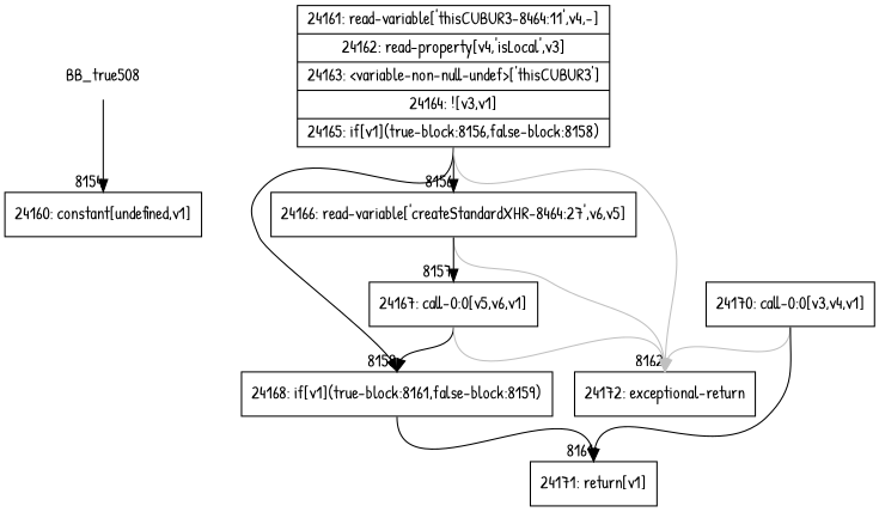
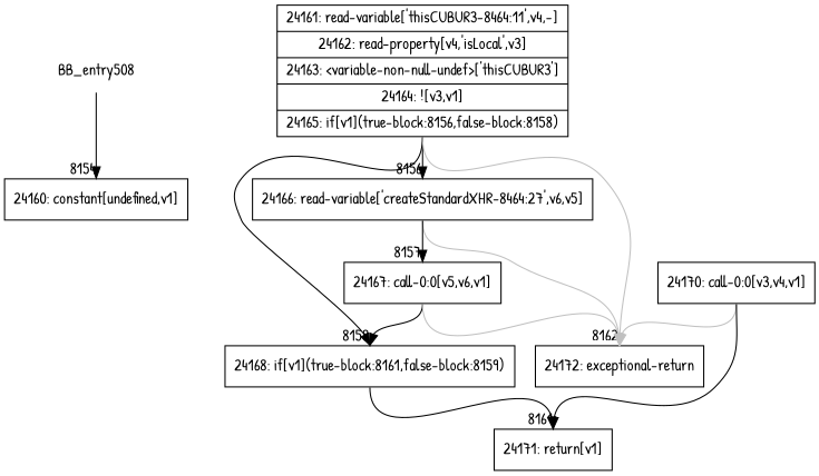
  digraph {
    fontname="Patrick Hand"
    rankdir=TD
    node [fontname="Patrick Hand" shape=record]
    edge [fontname="Patrick Hand" headport=n tailport=s]
-   BB_entry508 [shape=none label=BB_true508]
+   BB_entry508 [shape=none]
    n2 [label="{24160: constant[undefined,v1]}"]
    n3 [label="{24161: read-variable['thisCUBUR3-8464:11',v4,-]|24162: read-property[v4,'isLocal',v3]|24163: \<variable-non-null-undef\>['thisCUBUR3']|24164: ![v3,v1]|24165: if[v1](true-block:8156,false-block:8158)}"]
    n4 [label="{24168: if[v1](true-block:8161,false-block:8159)}"]
    n5 [label="{24166: read-variable['createStandardXHR-8464:27',v6,v5]}"]
    n6 [label="{24172: exceptional-return}"]
    n7 [label="{24171: return[v1]}"]
    n8 [label="{24167: call-0:0[v5,v6,v1]}"]
    n9 [label="{24170: call-0:0[v3,v4,v1]}"]
    BB_entry508 -> n2 [headlabel="    8154"]
    n3 -> n4 [headlabel="      8158"]
    n3 -> n5 [headlabel="      8156"]
    n3 -> n6 [color=gray headlabel="      8162"]
    n4 -> n7 [headlabel="      8161"]
    n5 -> n6 [color=gray]
    n5 -> n8 [headlabel="      8157"]
    n8 -> n4
    n8 -> n6 [color=gray]
    n9 -> n6 [color=gray]
    n9 -> n7
  }
